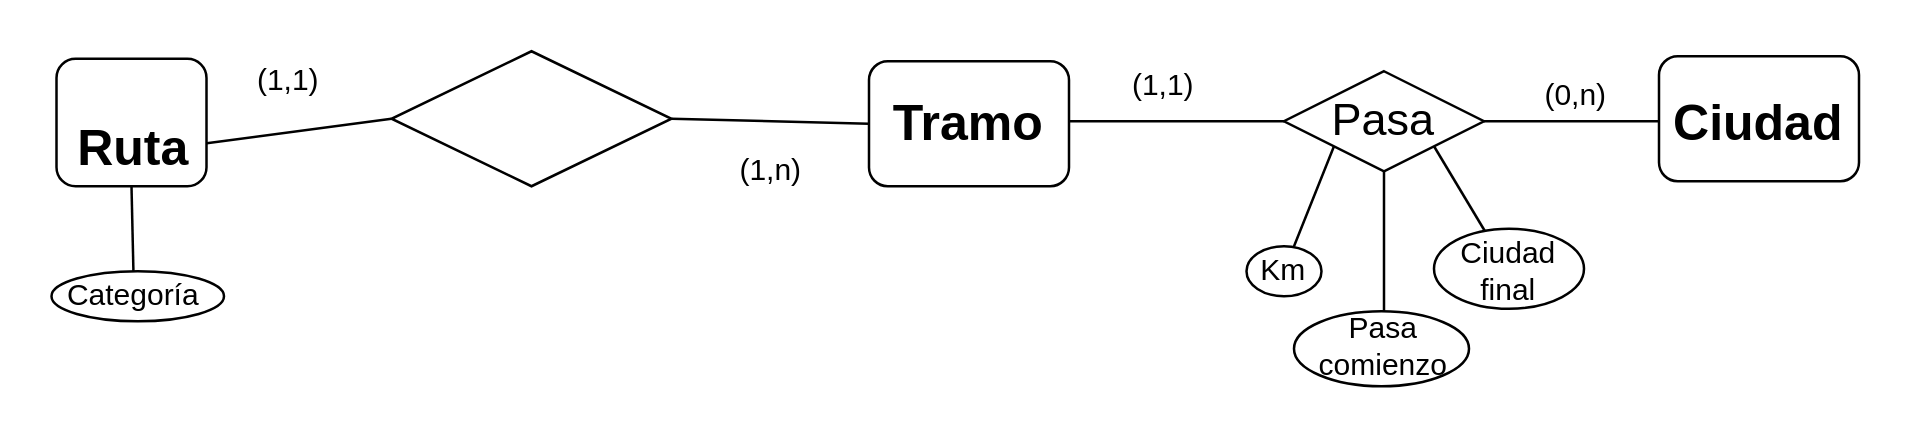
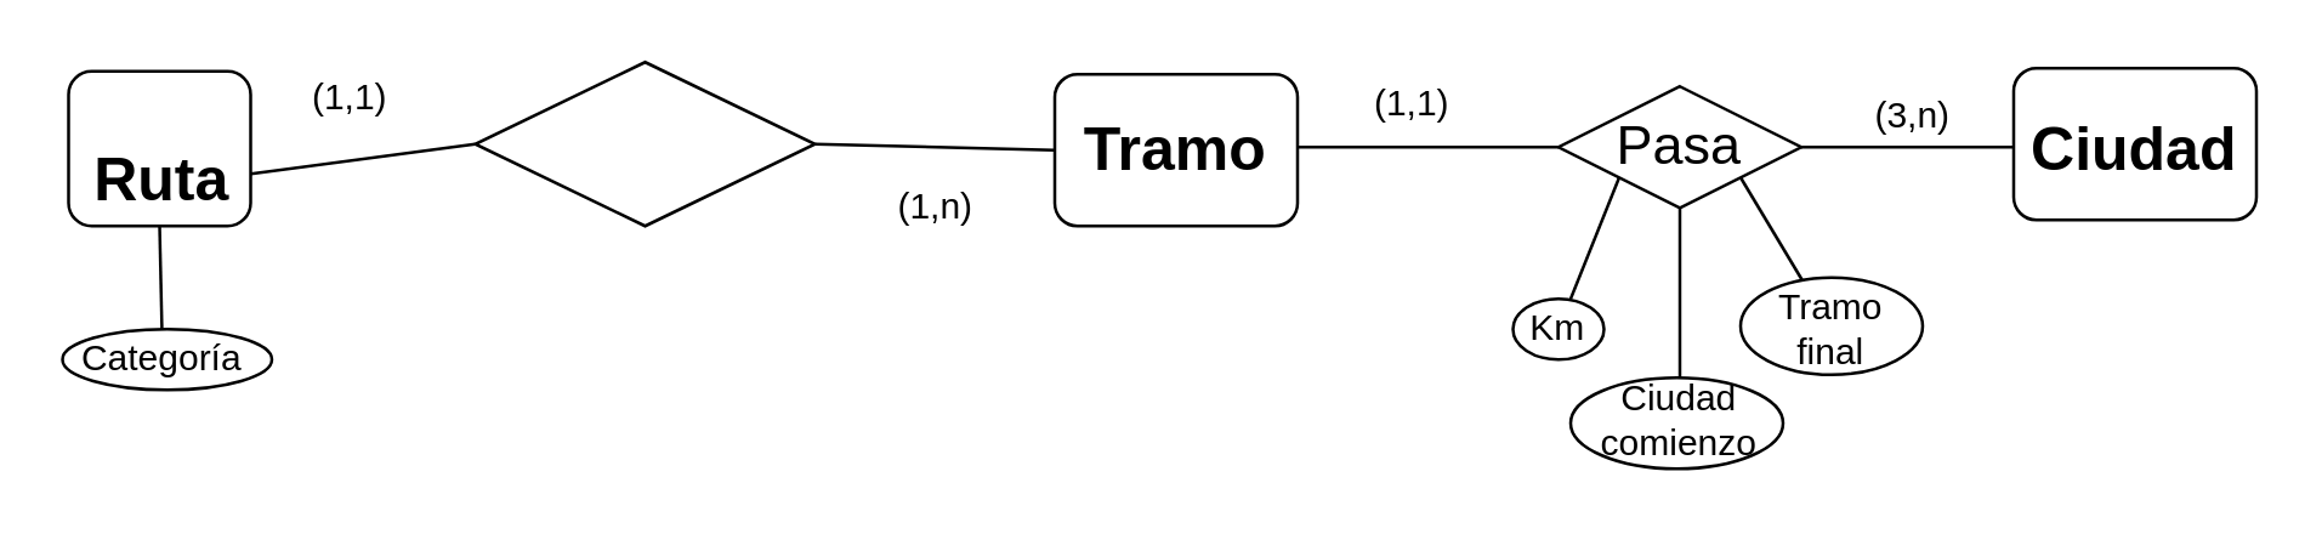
  <mxCell id="0" />
  <mxCell id="1" parent="0" />
  <mxCell id="2" value="" style="endArrow=none;html=1;entryX=0.5;entryY=1;entryDx=0;entryDy=0;" edge="1" parent="1" source="24" target="16"><mxGeometry width="50" height="50" relative="1" as="geometry"><mxPoint x="123" y="198" as="sourcePoint" /><mxPoint x="173" y="148" as="targetPoint" /></mxGeometry></mxCell>
  <mxCell id="3" value="" style="ellipse;whiteSpace=wrap;html=1;" vertex="1" parent="1"><mxGeometry x="20" y="108" width="69" height="20" as="geometry" /></mxCell>
  <mxCell id="4" value="" style="endArrow=none;html=1;entryX=0;entryY=0.5;entryDx=0;entryDy=0;exitX=1;exitY=0.5;exitDx=0;exitDy=0;" edge="1" parent="1" source="21" target="15"><mxGeometry width="50" height="50" relative="1" as="geometry"><mxPoint x="363" y="68" as="sourcePoint" /><mxPoint x="413" y="18" as="targetPoint" /></mxGeometry></mxCell>
  <mxCell id="5" value="" style="endArrow=none;html=1;entryX=0;entryY=0.5;entryDx=0;entryDy=0;exitX=1;exitY=0.5;exitDx=0;exitDy=0;" edge="1" parent="1" source="15" target="18"><mxGeometry width="50" height="50" relative="1" as="geometry"><mxPoint x="363" y="68" as="sourcePoint" /><mxPoint x="413" y="18" as="targetPoint" /></mxGeometry></mxCell>
  <mxCell id="6" value="" style="endArrow=none;html=1;entryX=0;entryY=0.5;entryDx=0;entryDy=0;exitX=1;exitY=0.5;exitDx=0;exitDy=0;" edge="1" parent="1" source="19" target="14"><mxGeometry width="50" height="50" relative="1" as="geometry"><mxPoint x="363" y="68" as="sourcePoint" /><mxPoint x="413" y="18" as="targetPoint" /></mxGeometry></mxCell>
  <mxCell id="7" value="" style="endArrow=none;html=1;entryX=1;entryY=0.5;entryDx=0;entryDy=0;exitX=0;exitY=0.5;exitDx=0;exitDy=0;" edge="1" parent="1" source="20" target="14"><mxGeometry width="50" height="50" relative="1" as="geometry"><mxPoint x="363" y="68" as="sourcePoint" /><mxPoint x="413" y="18" as="targetPoint" /></mxGeometry></mxCell>
  <mxCell id="8" value="" style="endArrow=none;html=1;entryX=0;entryY=1;entryDx=0;entryDy=0;" edge="1" parent="1" source="23" target="14"><mxGeometry width="50" height="50" relative="1" as="geometry"><mxPoint x="363" y="68" as="sourcePoint" /><mxPoint x="413" y="18" as="targetPoint" /></mxGeometry></mxCell>
  <mxCell id="9" value="" style="endArrow=none;html=1;entryX=1;entryY=1;entryDx=0;entryDy=0;" edge="1" parent="1" source="25" target="14"><mxGeometry width="50" height="50" relative="1" as="geometry"><mxPoint x="363" y="68" as="sourcePoint" /><mxPoint x="413" y="18" as="targetPoint" /></mxGeometry></mxCell>
  <mxCell id="10" value="" style="endArrow=none;html=1;entryX=0.5;entryY=1;entryDx=0;entryDy=0;exitX=0.5;exitY=1;exitDx=0;exitDy=0;" edge="1" parent="1" source="26" target="14"><mxGeometry width="50" height="50" relative="1" as="geometry"><mxPoint x="363" y="68" as="sourcePoint" /><mxPoint x="413" y="18" as="targetPoint" /></mxGeometry></mxCell>
  <mxCell id="11" value="" style="ellipse;whiteSpace=wrap;html=1;" vertex="1" parent="1"><mxGeometry x="573" y="91" width="60" height="32" as="geometry" /></mxCell>
  <mxCell id="12" value="" style="ellipse;whiteSpace=wrap;html=1;" vertex="1" parent="1"><mxGeometry x="517" y="124" width="70" height="30" as="geometry" /></mxCell>
  <mxCell id="13" value="" style="ellipse;whiteSpace=wrap;html=1;" vertex="1" parent="1"><mxGeometry x="498" y="98" width="30" height="20" as="geometry" /></mxCell>
  <mxCell id="14" value="" style="rhombus;whiteSpace=wrap;html=1;" vertex="1" parent="1"><mxGeometry x="513" y="28" width="80" height="40" as="geometry" /></mxCell>
  <mxCell id="15" value="" style="rhombus;whiteSpace=wrap;html=1;" vertex="1" parent="1"><mxGeometry x="156" y="20" width="112" height="54" as="geometry" /></mxCell>
  <mxCell id="16" value="" style="rounded=1;whiteSpace=wrap;html=1;" vertex="1" parent="1"><mxGeometry x="22" y="23" width="60" height="51" as="geometry" /></mxCell>
  <mxCell id="17" value="" style="rounded=1;whiteSpace=wrap;html=1;" vertex="1" parent="1"><mxGeometry x="663" y="22" width="80" height="50" as="geometry" /></mxCell>
  <mxCell id="18" value="" style="rounded=1;whiteSpace=wrap;html=1;" vertex="1" parent="1"><mxGeometry x="347" y="24" width="80" height="50" as="geometry" /></mxCell>
  <mxCell id="19" value="&lt;font style=&quot;font-size: 20px&quot;&gt;&lt;b&gt;Tramo&lt;/b&gt;&lt;/font&gt;" style="text;html=1;strokeColor=none;fillColor=none;align=center;verticalAlign=middle;whiteSpace=wrap;rounded=0;" vertex="1" parent="1"><mxGeometry x="367" y="38" width="40" height="20" as="geometry" /></mxCell>
  <mxCell id="20" value="&lt;font style=&quot;font-size: 20px&quot;&gt;&lt;b&gt;Ciudad&lt;/b&gt;&lt;/font&gt;" style="text;html=1;strokeColor=none;fillColor=none;align=center;verticalAlign=middle;whiteSpace=wrap;rounded=0;" vertex="1" parent="1"><mxGeometry x="683" y="38" width="40" height="20" as="geometry" /></mxCell>
  <mxCell id="21" value="&lt;font style=&quot;font-size: 20px&quot;&gt;&lt;b&gt;Ruta&lt;/b&gt;&lt;/font&gt;" style="text;html=1;strokeColor=none;fillColor=none;align=center;verticalAlign=middle;whiteSpace=wrap;rounded=0;" vertex="1" parent="1"><mxGeometry x="33" y="48" width="40" height="20" as="geometry" /></mxCell>
  <mxCell id="22" value="&lt;font style=&quot;font-size: 18px&quot;&gt;Pasa&lt;/font&gt;" style="text;html=1;strokeColor=none;fillColor=none;align=center;verticalAlign=middle;whiteSpace=wrap;rounded=0;" vertex="1" parent="1"><mxGeometry x="533" y="38" width="40" height="20" as="geometry" /></mxCell>
  <mxCell id="23" value="Km" style="text;html=1;strokeColor=none;fillColor=none;align=center;verticalAlign=middle;whiteSpace=wrap;rounded=0;" vertex="1" parent="1"><mxGeometry x="493" y="98" width="40" height="20" as="geometry" /></mxCell>
  <mxCell id="24" value="Categoría" style="text;html=1;strokeColor=none;fillColor=none;align=center;verticalAlign=middle;whiteSpace=wrap;rounded=0;" vertex="1" parent="1"><mxGeometry x="33" y="108" width="40" height="20" as="geometry" /></mxCell>
- <mxCell id="25" value="Ciudad final" style="text;html=1;strokeColor=none;fillColor=none;align=center;verticalAlign=middle;whiteSpace=wrap;rounded=0;" vertex="1" parent="1"><mxGeometry x="583" y="98" width="40" height="20" as="geometry" /></mxCell>
- <mxCell id="26" value="Pasa comienzo" style="text;html=1;strokeColor=none;fillColor=none;align=center;verticalAlign=middle;whiteSpace=wrap;rounded=0;" vertex="1" parent="1"><mxGeometry x="533" y="128" width="40" height="20" as="geometry" /></mxCell>
+ <mxCell id="25" value="Tramo final" style="text;html=1;strokeColor=none;fillColor=none;align=center;verticalAlign=middle;whiteSpace=wrap;rounded=0;" vertex="1" parent="1"><mxGeometry x="583" y="98" width="40" height="20" as="geometry" /></mxCell>
+ <mxCell id="26" value="Ciudad comienzo" style="text;html=1;strokeColor=none;fillColor=none;align=center;verticalAlign=middle;whiteSpace=wrap;rounded=0;" vertex="1" parent="1"><mxGeometry x="533" y="128" width="40" height="20" as="geometry" /></mxCell>
  <mxCell id="27" value="(1,1)" style="text;html=1;strokeColor=none;fillColor=none;align=center;verticalAlign=middle;whiteSpace=wrap;rounded=0;" vertex="1" parent="1"><mxGeometry x="95" y="22" width="40" height="20" as="geometry" /></mxCell>
  <mxCell id="28" value="(1,1)" style="text;html=1;strokeColor=none;fillColor=none;align=center;verticalAlign=middle;whiteSpace=wrap;rounded=0;" vertex="1" parent="1"><mxGeometry x="445" y="24" width="40" height="20" as="geometry" /></mxCell>
- <mxCell id="29" value="(0,n)" style="text;html=1;strokeColor=none;fillColor=none;align=center;verticalAlign=middle;whiteSpace=wrap;rounded=0;" vertex="1" parent="1"><mxGeometry x="610" y="28" width="40" height="20" as="geometry" /></mxCell>
+ <mxCell id="29" value="(3,n)" style="text;html=1;strokeColor=none;fillColor=none;align=center;verticalAlign=middle;whiteSpace=wrap;rounded=0;" vertex="1" parent="1"><mxGeometry x="610" y="28" width="40" height="20" as="geometry" /></mxCell>
  <mxCell id="30" value="(1,n)" style="text;html=1;strokeColor=none;fillColor=none;align=center;verticalAlign=middle;whiteSpace=wrap;rounded=0;" vertex="1" parent="1"><mxGeometry x="288" y="58" width="40" height="20" as="geometry" /></mxCell>
